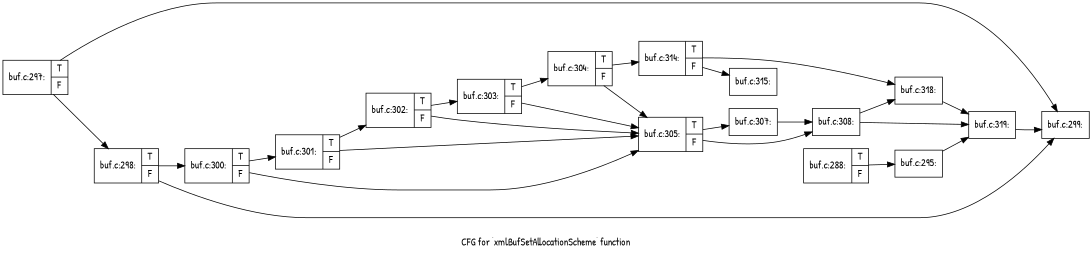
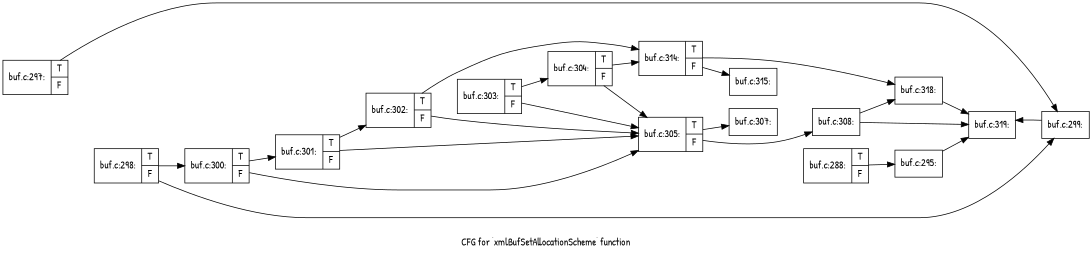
  digraph {
    fontname="Patrick Hand"
    label="CFG for 'xmlBufSetAllocationScheme' function"
    rankdir=LR
    node [fontname="Patrick Hand" shape=record]
    edge [fontname="Patrick Hand"]
    n1 [label="{buf.c:288:|{<s0>T|<s1>F}}"]
    n2 [label="{buf.c:295:}"]
    n3 [label="{buf.c:319:}"]
    n4 [label="{buf.c:297:|{<s0>T|<s1>F}}"]
    n5 [label="{buf.c:299:}"]
    n6 [label="{buf.c:298:|{<s0>T|<s1>F}}"]
    n7 [label="{buf.c:300:|{<s0>T|<s1>F}}"]
    n8 [label="{buf.c:305:|{<s0>T|<s1>F}}"]
    n9 [label="{buf.c:301:|{<s0>T|<s1>F}}"]
    n10 [label="{buf.c:307:}"]
    n11 [label="{buf.c:308:}"]
    n12 [label="{buf.c:302:|{<s0>T|<s1>F}}"]
    n13 [label="{buf.c:318:}"]
    n14 [label="{buf.c:303:|{<s0>T|<s1>F}}"]
    n15 [label="{buf.c:304:|{<s0>T|<s1>F}}"]
    n16 [label="{buf.c:314:|{<s0>T|<s1>F}}"]
    n17 [label="{buf.c:315:}"]
    n1 -> n2
    n2 -> n3
    n4 -> n5
-   n4 -> n6
-   n3 -> n5
+   n5 -> n3
    n6 -> n5
    n6 -> n7
    n7 -> n8
    n7 -> n9
    n8 -> n10
    n8 -> n11
    n9 -> n8
    n9 -> n12
-   n10 -> n11
    n11 -> n3
    n11 -> n13
    n12 -> n8
-   n12 -> n14
+   n12 -> n16
    n13 -> n3
    n14 -> n8
    n14 -> n15
    n15 -> n8
    n15 -> n16
    n16 -> n13
    n16 -> n17
  }
